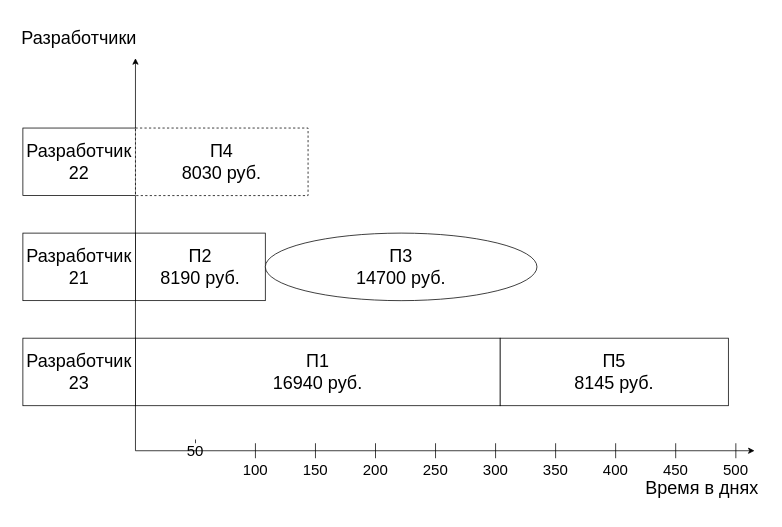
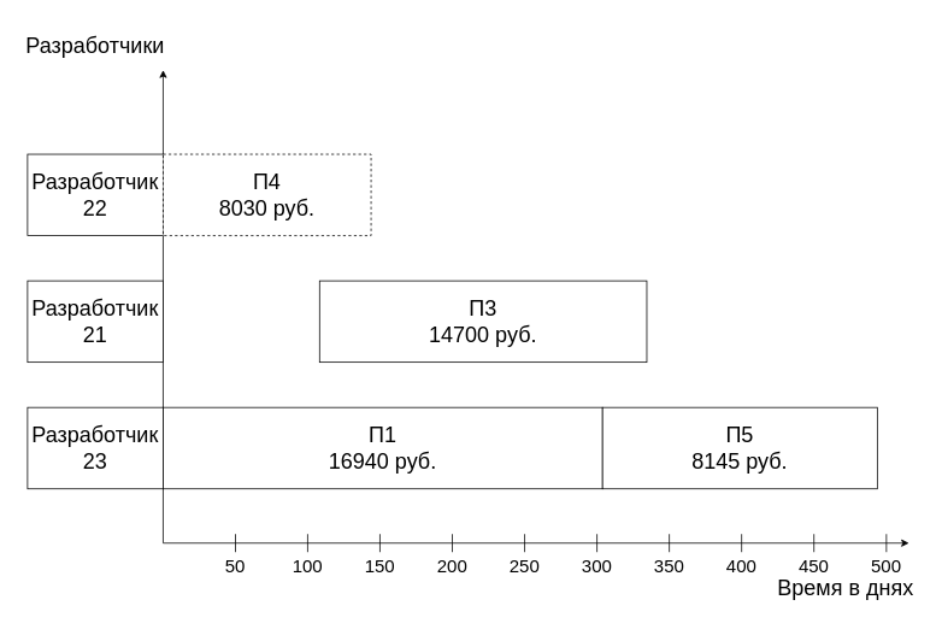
  <mxCell id="0" />
  <mxCell id="1" parent="0" />
  <mxCell id="2" value="" style="endArrow=classic;html=1;rounded=0;" edge="1" parent="1"><mxGeometry width="50" height="50" relative="1" as="geometry"><mxPoint x="180" y="600" as="sourcePoint" /><mxPoint x="180" y="77" as="targetPoint" /></mxGeometry></mxCell>
  <mxCell id="3" value="" style="endArrow=classic;html=1;rounded=0;" edge="1" parent="1"><mxGeometry width="50" height="50" relative="1" as="geometry"><mxPoint x="180" y="600" as="sourcePoint" /><mxPoint x="1004.923" y="600" as="targetPoint" /></mxGeometry></mxCell>
  <mxCell id="4" value="&lt;font style=&quot;font-size: 24px;&quot;&gt;Разработчик&lt;br style=&quot;border-color: var(--border-color);&quot;&gt;23&lt;/font&gt;" style="rounded=0;whiteSpace=wrap;html=1;" vertex="1" parent="1"><mxGeometry x="30" y="450" width="150" height="90" as="geometry" /></mxCell>
  <mxCell id="5" value="&lt;span style=&quot;font-size: 24px;&quot;&gt;Разработчик&lt;br&gt;21&lt;br&gt;&lt;/span&gt;" style="rounded=0;whiteSpace=wrap;html=1;" vertex="1" parent="1"><mxGeometry x="30" y="310" width="150" height="90" as="geometry" /></mxCell>
  <mxCell id="6" value="&lt;font style=&quot;font-size: 24px;&quot;&gt;Разработчик&lt;br style=&quot;border-color: var(--border-color);&quot;&gt;22&lt;/font&gt;" style="rounded=0;whiteSpace=wrap;html=1;" vertex="1" parent="1"><mxGeometry x="30" y="170" width="150" height="90" as="geometry" /></mxCell>
  <mxCell id="7" value="&lt;font style=&quot;font-size: 24px;&quot;&gt;Разработчики&lt;/font&gt;" style="text;html=1;strokeColor=none;fillColor=none;align=center;verticalAlign=middle;whiteSpace=wrap;rounded=0;" vertex="1" parent="1"><mxGeometry x="20" y="20" width="170" height="60" as="geometry" /></mxCell>
  <mxCell id="8" value="&lt;font style=&quot;font-size: 24px;&quot;&gt;Время в днях&lt;/font&gt;" style="text;html=1;strokeColor=none;fillColor=none;align=center;verticalAlign=middle;whiteSpace=wrap;rounded=0;" vertex="1" parent="1"><mxGeometry x="850" y="620" width="170" height="60" as="geometry" /></mxCell>
- <mxCell id="9" value="&lt;font style=&quot;font-size: 24px;&quot;&gt;П2&lt;br&gt;8190 руб.&lt;br&gt;&lt;/font&gt;" style="rounded=0;whiteSpace=wrap;html=1;" vertex="1" parent="1"><mxGeometry x="180" y="310" width="173" height="90" as="geometry" /></mxCell>
  <mxCell id="10" value="&lt;font style=&quot;font-size: 24px;&quot;&gt;П1&lt;br&gt;16940 руб.&lt;br&gt;&lt;/font&gt;" style="rounded=0;whiteSpace=wrap;html=1;" vertex="1" parent="1"><mxGeometry x="180" y="450" width="486" height="90" as="geometry" /></mxCell>
  <mxCell id="11" value="&lt;font style=&quot;font-size: 24px;&quot;&gt;П4&lt;br&gt;8030 руб.&lt;br&gt;&lt;/font&gt;" style="rounded=0;whiteSpace=wrap;html=1;dashed=1;" vertex="1" parent="1"><mxGeometry x="180" y="170" width="230" height="90" as="geometry" /></mxCell>
- <mxCell id="12" value="50" style="text;html=1;strokeColor=none;fillColor=none;align=center;verticalAlign=middle;whiteSpace=wrap;rounded=0;fontSize=20;" vertex="1" parent="1"><mxGeometry x="230" y="585" width="60" height="30" as="geometry" /></mxCell>
+ <mxCell id="12" value="50" style="text;html=1;strokeColor=none;fillColor=none;align=center;verticalAlign=middle;whiteSpace=wrap;rounded=0;fontSize=20;" vertex="1" parent="1"><mxGeometry x="230" y="610" width="60" height="30" as="geometry" /></mxCell>
  <mxCell id="13" value="100" style="text;html=1;strokeColor=none;fillColor=none;align=center;verticalAlign=middle;whiteSpace=wrap;rounded=0;fontSize=20;" vertex="1" parent="1"><mxGeometry x="310" y="610" width="60" height="30" as="geometry" /></mxCell>
  <mxCell id="14" value="150" style="text;html=1;strokeColor=none;fillColor=none;align=center;verticalAlign=middle;whiteSpace=wrap;rounded=0;fontSize=20;" vertex="1" parent="1"><mxGeometry x="390" y="610" width="60" height="30" as="geometry" /></mxCell>
  <mxCell id="15" value="200" style="text;html=1;strokeColor=none;fillColor=none;align=center;verticalAlign=middle;whiteSpace=wrap;rounded=0;fontSize=20;" vertex="1" parent="1"><mxGeometry x="470" y="610" width="60" height="30" as="geometry" /></mxCell>
  <mxCell id="16" value="250" style="text;html=1;strokeColor=none;fillColor=none;align=center;verticalAlign=middle;whiteSpace=wrap;rounded=0;fontSize=20;" vertex="1" parent="1"><mxGeometry x="550" y="610" width="60" height="30" as="geometry" /></mxCell>
  <mxCell id="17" value="300" style="text;html=1;strokeColor=none;fillColor=none;align=center;verticalAlign=middle;whiteSpace=wrap;rounded=0;fontSize=20;" vertex="1" parent="1"><mxGeometry x="630" y="610" width="60" height="30" as="geometry" /></mxCell>
  <mxCell id="18" value="350" style="text;html=1;strokeColor=none;fillColor=none;align=center;verticalAlign=middle;whiteSpace=wrap;rounded=0;fontSize=20;" vertex="1" parent="1"><mxGeometry x="710" y="610" width="60" height="30" as="geometry" /></mxCell>
  <mxCell id="19" value="400" style="text;html=1;strokeColor=none;fillColor=none;align=center;verticalAlign=middle;whiteSpace=wrap;rounded=0;fontSize=20;" vertex="1" parent="1"><mxGeometry x="790" y="610" width="60" height="30" as="geometry" /></mxCell>
  <mxCell id="20" value="450" style="text;html=1;strokeColor=none;fillColor=none;align=center;verticalAlign=middle;whiteSpace=wrap;rounded=0;fontSize=20;" vertex="1" parent="1"><mxGeometry x="870" y="610" width="60" height="30" as="geometry" /></mxCell>
  <mxCell id="21" value="" style="endArrow=none;html=1;rounded=0;exitX=0.5;exitY=0;exitDx=0;exitDy=0;" edge="1" parent="1" source="12"><mxGeometry width="50" height="50" relative="1" as="geometry"><mxPoint x="290" y="600" as="sourcePoint" /><mxPoint x="260" y="590" as="targetPoint" /></mxGeometry></mxCell>
  <mxCell id="22" value="" style="endArrow=none;html=1;rounded=0;exitX=0.5;exitY=0;exitDx=0;exitDy=0;" edge="1" parent="1"><mxGeometry width="50" height="50" relative="1" as="geometry"><mxPoint x="339.85" y="610" as="sourcePoint" /><mxPoint x="339.85" y="590" as="targetPoint" /></mxGeometry></mxCell>
  <mxCell id="23" value="" style="endArrow=none;html=1;rounded=0;exitX=0.5;exitY=0;exitDx=0;exitDy=0;" edge="1" parent="1"><mxGeometry width="50" height="50" relative="1" as="geometry"><mxPoint x="419.85" y="610" as="sourcePoint" /><mxPoint x="419.85" y="590" as="targetPoint" /></mxGeometry></mxCell>
  <mxCell id="24" value="" style="endArrow=none;html=1;rounded=0;exitX=0.5;exitY=0;exitDx=0;exitDy=0;" edge="1" parent="1"><mxGeometry width="50" height="50" relative="1" as="geometry"><mxPoint x="499.85" y="610" as="sourcePoint" /><mxPoint x="499.85" y="590" as="targetPoint" /></mxGeometry></mxCell>
  <mxCell id="25" value="" style="endArrow=none;html=1;rounded=0;exitX=0.5;exitY=0;exitDx=0;exitDy=0;" edge="1" parent="1"><mxGeometry width="50" height="50" relative="1" as="geometry"><mxPoint x="579.85" y="610" as="sourcePoint" /><mxPoint x="579.85" y="590" as="targetPoint" /></mxGeometry></mxCell>
  <mxCell id="26" value="" style="endArrow=none;html=1;rounded=0;exitX=0.5;exitY=0;exitDx=0;exitDy=0;" edge="1" parent="1"><mxGeometry width="50" height="50" relative="1" as="geometry"><mxPoint x="659.85" y="610" as="sourcePoint" /><mxPoint x="659.85" y="590" as="targetPoint" /></mxGeometry></mxCell>
  <mxCell id="27" value="" style="endArrow=none;html=1;rounded=0;exitX=0.5;exitY=0;exitDx=0;exitDy=0;" edge="1" parent="1"><mxGeometry width="50" height="50" relative="1" as="geometry"><mxPoint x="739.85" y="610" as="sourcePoint" /><mxPoint x="739.85" y="590" as="targetPoint" /></mxGeometry></mxCell>
  <mxCell id="28" value="" style="endArrow=none;html=1;rounded=0;exitX=0.5;exitY=0;exitDx=0;exitDy=0;" edge="1" parent="1"><mxGeometry width="50" height="50" relative="1" as="geometry"><mxPoint x="819.85" y="610" as="sourcePoint" /><mxPoint x="819.85" y="590" as="targetPoint" /></mxGeometry></mxCell>
  <mxCell id="29" value="" style="endArrow=none;html=1;rounded=0;exitX=0.5;exitY=0;exitDx=0;exitDy=0;" edge="1" parent="1"><mxGeometry width="50" height="50" relative="1" as="geometry"><mxPoint x="899.85" y="610" as="sourcePoint" /><mxPoint x="899.85" y="590" as="targetPoint" /></mxGeometry></mxCell>
  <mxCell id="30" value="" style="endArrow=none;html=1;rounded=0;exitX=0.5;exitY=0;exitDx=0;exitDy=0;" edge="1" parent="1"><mxGeometry width="50" height="50" relative="1" as="geometry"><mxPoint x="980" y="610" as="sourcePoint" /><mxPoint x="980" y="590" as="targetPoint" /></mxGeometry></mxCell>
  <mxCell id="31" value="500" style="text;html=1;strokeColor=none;fillColor=none;align=center;verticalAlign=middle;whiteSpace=wrap;rounded=0;fontSize=20;" vertex="1" parent="1"><mxGeometry x="950" y="610" width="60" height="30" as="geometry" /></mxCell>
  <mxCell id="32" value="&lt;font style=&quot;font-size: 24px;&quot;&gt;П5&lt;br&gt;8145 руб.&lt;br&gt;&lt;/font&gt;" style="rounded=0;whiteSpace=wrap;html=1;" vertex="1" parent="1"><mxGeometry x="666" y="450" width="304" height="90" as="geometry" /></mxCell>
- <mxCell id="33" value="&lt;font style=&quot;font-size: 24px;&quot;&gt;П3&lt;br&gt;14700 руб.&lt;br&gt;&lt;/font&gt;" style="ellipse;whiteSpace=wrap;html=1;" vertex="1" parent="1"><mxGeometry x="353" y="310" width="362" height="90" as="geometry" /></mxCell>
+ <mxCell id="33" value="&lt;font style=&quot;font-size: 24px;&quot;&gt;П3&lt;br&gt;14700 руб.&lt;br&gt;&lt;/font&gt;" style="rounded=0;whiteSpace=wrap;html=1;" vertex="1" parent="1"><mxGeometry x="353" y="310" width="362" height="90" as="geometry" /></mxCell>
